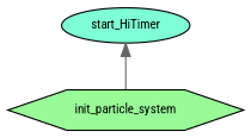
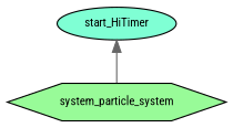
  digraph {
    rankdir=TB
    fontname="Roboto Condensed"
    node [color=black fontname="Roboto Condensed" fontsize=10 style=filled]
    n1 [fillcolor=aquamarine fontcolor=black height=0.2 label=start_HiTimer shape=ellipse width=0.4]
-   n2 [fillcolor=palegreen height=0.2 label=init_particle_system shape=hexagon width=0.4]
+   n2 [fillcolor=palegreen height=0.2 label=system_particle_system shape=hexagon width=0.4]
    n1 -> n2 [color=gray40 dir=back fontname="Roboto Condensed" fontsize=10 labelfontname=Helvetica labelfontsize=10 style=solid]
  }
